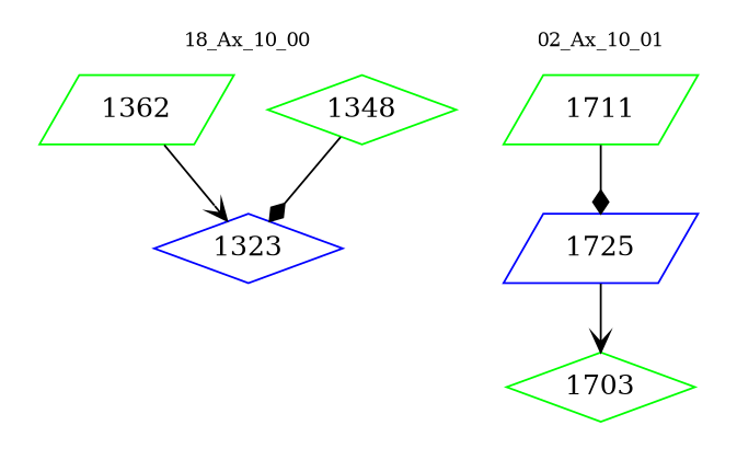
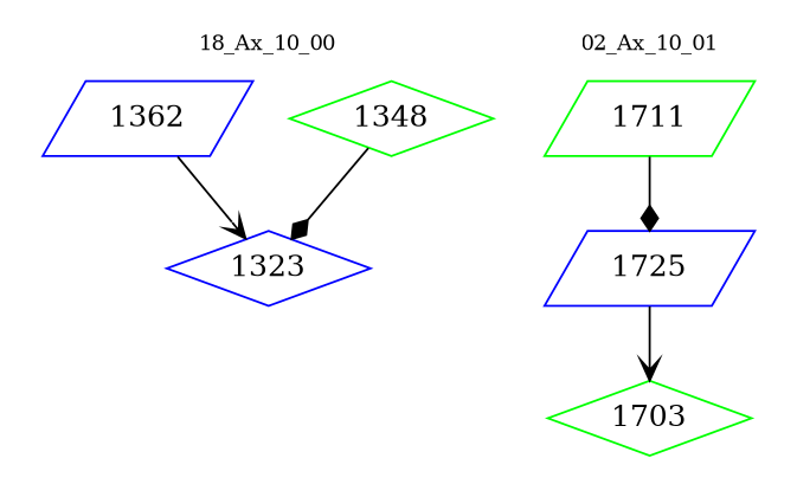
  digraph {
    node [color=green shape=diamond]
    edge [arrowhead=diamond color=black]
    n1 [label=1348]
    n2 [color=blue label=1323]
-   n3 [label=1362 shape=parallelogram]
+   n3 [color=blue label=1362 shape=parallelogram]
    n4 [label=1711 shape=parallelogram]
    n5 [color=blue label=1725 shape=parallelogram]
    n6 [label=1703]
    subgraph cluster_1 {
      color=white
      fontsize=10
      label="18_Ax_10_00"
      n1
      n2
      n3
    }
    subgraph cluster_2 {
      color=white
      fontsize=10
      label="02_Ax_10_01"
      n4
      n5
      n6
    }
    n1 -> n2
    n3 -> n2 [arrowhead=vee]
    n4 -> n5
    n5 -> n6 [arrowhead=vee]
  }
